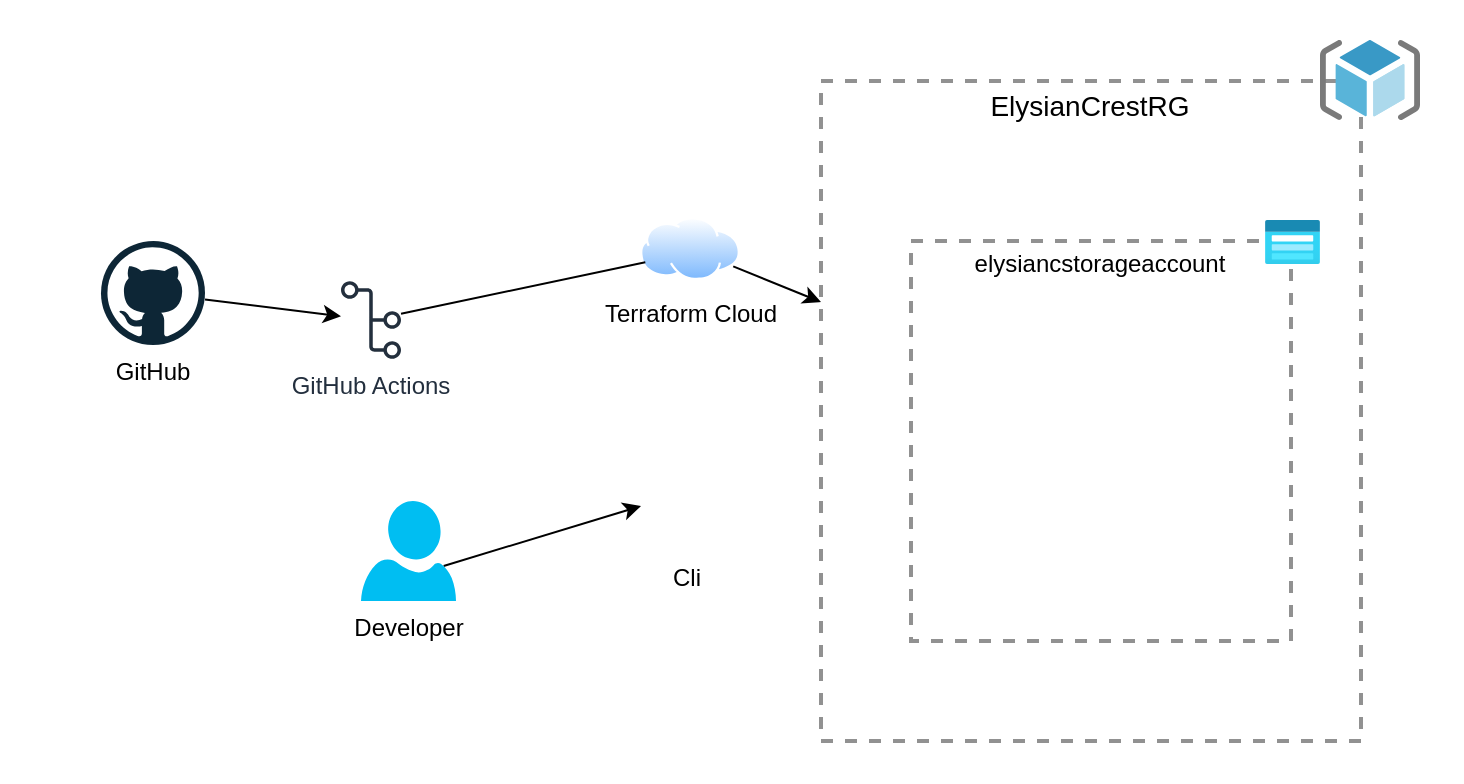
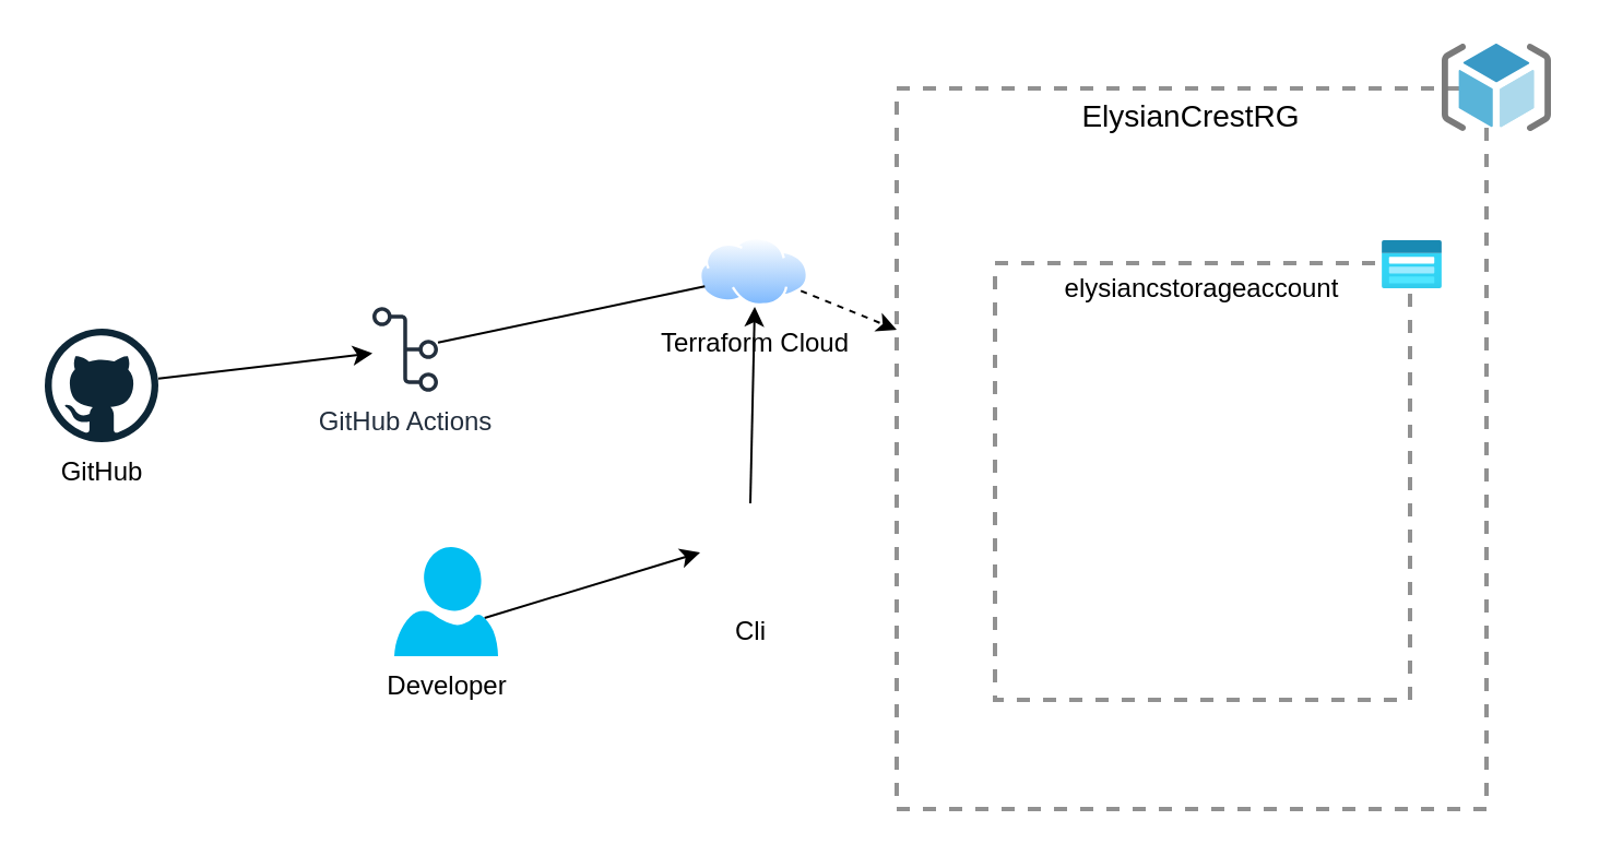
  <mxCell id="0" />
  <mxCell id="1" parent="0" />
  <mxCell id="2" value="&lt;font style=&quot;font-size: 14px;&quot;&gt;ElysianCrestRG&lt;/font&gt;" style="fontStyle=0;verticalAlign=top;align=center;spacingTop=-2;fillColor=none;rounded=0;whiteSpace=wrap;html=1;strokeColor=#919191;strokeWidth=2;dashed=1;container=1;collapsible=0;expand=0;recursiveResize=0;" vertex="1" parent="1"><mxGeometry x="410" y="40" width="270" height="330" as="geometry" /></mxCell>
  <mxCell id="3" value="" style="image;sketch=0;aspect=fixed;html=1;points=[];align=center;fontSize=12;image=img/lib/mscae/ResourceGroup.svg;" vertex="1" parent="2"><mxGeometry x="250" y="-20" width="50" height="40" as="geometry" /></mxCell>
  <mxCell id="4" value="elysiancstorageaccount" style="fontStyle=0;verticalAlign=top;align=center;spacingTop=-2;fillColor=none;rounded=0;whiteSpace=wrap;html=1;strokeColor=#919191;strokeWidth=2;dashed=1;container=1;collapsible=0;expand=0;recursiveResize=0;" vertex="1" parent="2"><mxGeometry x="45" y="80" width="190" height="200" as="geometry" /></mxCell>
  <mxCell id="5" value="" style="image;aspect=fixed;html=1;points=[];align=center;fontSize=12;image=img/lib/azure2/storage/Storage_Accounts_Classic.svg;" vertex="1" parent="4"><mxGeometry x="177.5" y="-10" width="27.5" height="22" as="geometry" /></mxCell>
  <mxCell id="6" style="rounded=0;orthogonalLoop=1;jettySize=auto;html=1;" edge="1" parent="1" source="7" target="11"><mxGeometry relative="1" as="geometry" /></mxCell>
- <mxCell id="7" value="GitHub" style="dashed=0;outlineConnect=0;html=1;align=center;labelPosition=center;verticalLabelPosition=bottom;verticalAlign=top;shape=mxgraph.weblogos.github" vertex="1" parent="1"><mxGeometry x="50" y="120" width="52" height="52" as="geometry" /></mxCell>
- <mxCell id="8" style="rounded=0;orthogonalLoop=1;jettySize=auto;html=1;" edge="1" parent="1" source="9" target="2"><mxGeometry relative="1" as="geometry" /></mxCell>
+ <mxCell id="7" value="GitHub" style="dashed=0;outlineConnect=0;html=1;align=center;labelPosition=center;verticalLabelPosition=bottom;verticalAlign=top;shape=mxgraph.weblogos.github" vertex="1" parent="1"><mxGeometry x="20" y="150" width="52" height="52" as="geometry" /></mxCell>
+ <mxCell id="8" style="rounded=0;orthogonalLoop=1;jettySize=auto;html=1;dashed=1;" edge="1" parent="1" source="9" target="2"><mxGeometry relative="1" as="geometry" /></mxCell>
  <mxCell id="9" value="Terraform Cloud" style="image;aspect=fixed;perimeter=ellipsePerimeter;html=1;align=center;shadow=0;dashed=0;spacingTop=3;image=img/lib/active_directory/internet_cloud.svg;" vertex="1" parent="1"><mxGeometry x="320" y="108.5" width="50" height="31.5" as="geometry" /></mxCell>
  <mxCell id="10" style="rounded=0;orthogonalLoop=1;jettySize=auto;html=1;entryX=0;entryY=0.75;entryDx=0;entryDy=0;endArrow=none;" edge="1" parent="1" source="11" target="9"><mxGeometry relative="1" as="geometry" /></mxCell>
  <mxCell id="11" value="GitHub Actions" style="sketch=0;outlineConnect=0;fontColor=#232F3E;gradientColor=none;fillColor=#232F3D;strokeColor=none;dashed=0;verticalLabelPosition=bottom;verticalAlign=top;align=center;html=1;fontSize=12;fontStyle=0;aspect=fixed;pointerEvents=1;shape=mxgraph.aws4.git_repository;" vertex="1" parent="1"><mxGeometry x="170" y="140" width="30" height="39" as="geometry" /></mxCell>
  <mxCell id="12" style="rounded=0;orthogonalLoop=1;jettySize=auto;html=1;exitX=0.87;exitY=0.65;exitDx=0;exitDy=0;exitPerimeter=0;entryX=0;entryY=0.5;entryDx=0;entryDy=0;" edge="1" parent="1" source="13" target="15"><mxGeometry relative="1" as="geometry" /></mxCell>
  <mxCell id="13" value="Developer" style="verticalLabelPosition=bottom;html=1;verticalAlign=top;align=center;strokeColor=none;fillColor=#00BEF2;shape=mxgraph.azure.user;" vertex="1" parent="1"><mxGeometry x="180" y="250" width="47.5" height="50" as="geometry" /></mxCell>
+ <mxCell id="14" style="rounded=0;orthogonalLoop=1;jettySize=auto;html=1;entryX=0.5;entryY=1;entryDx=0;entryDy=0;" edge="1" parent="1" source="15" target="9"><mxGeometry relative="1" as="geometry" /></mxCell>
  <mxCell id="15" value="Cli" style="shape=image;html=1;verticalAlign=top;verticalLabelPosition=bottom;labelBackgroundColor=#ffffff;imageAspect=0;aspect=fixed;image=https://cdn4.iconfinder.com/data/icons/icocentre-free-icons/170/f-command_256-128.png" vertex="1" parent="1"><mxGeometry x="320" y="230" width="45" height="45" as="geometry" /></mxCell>
